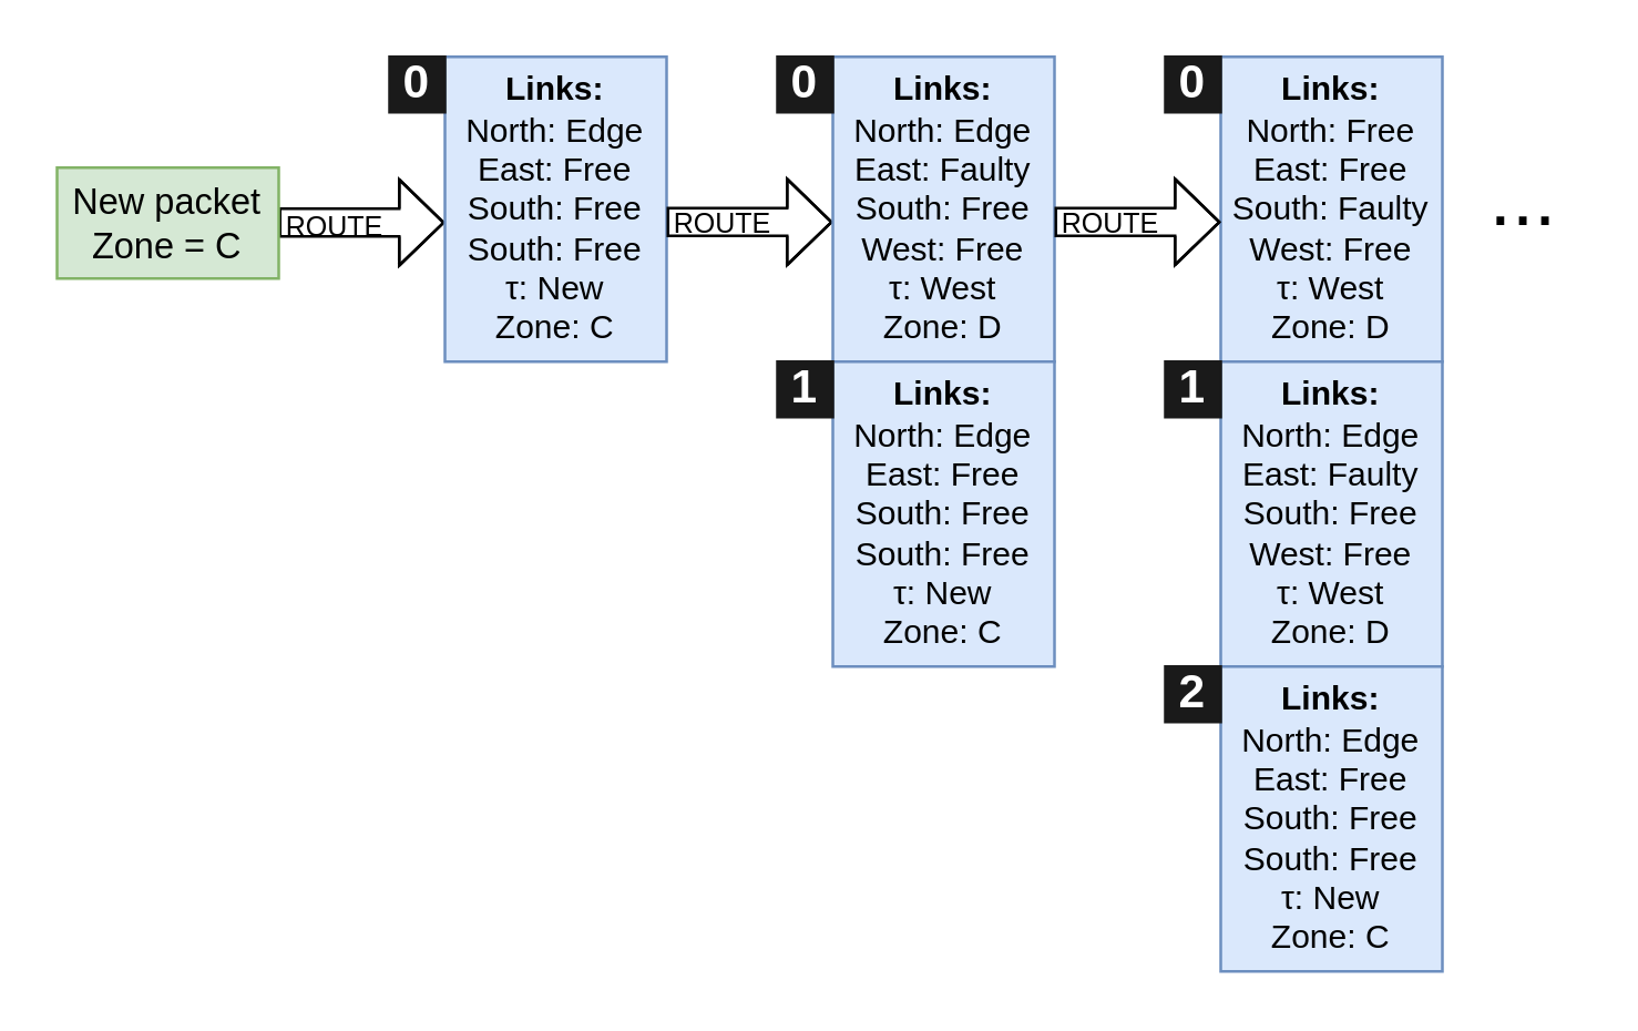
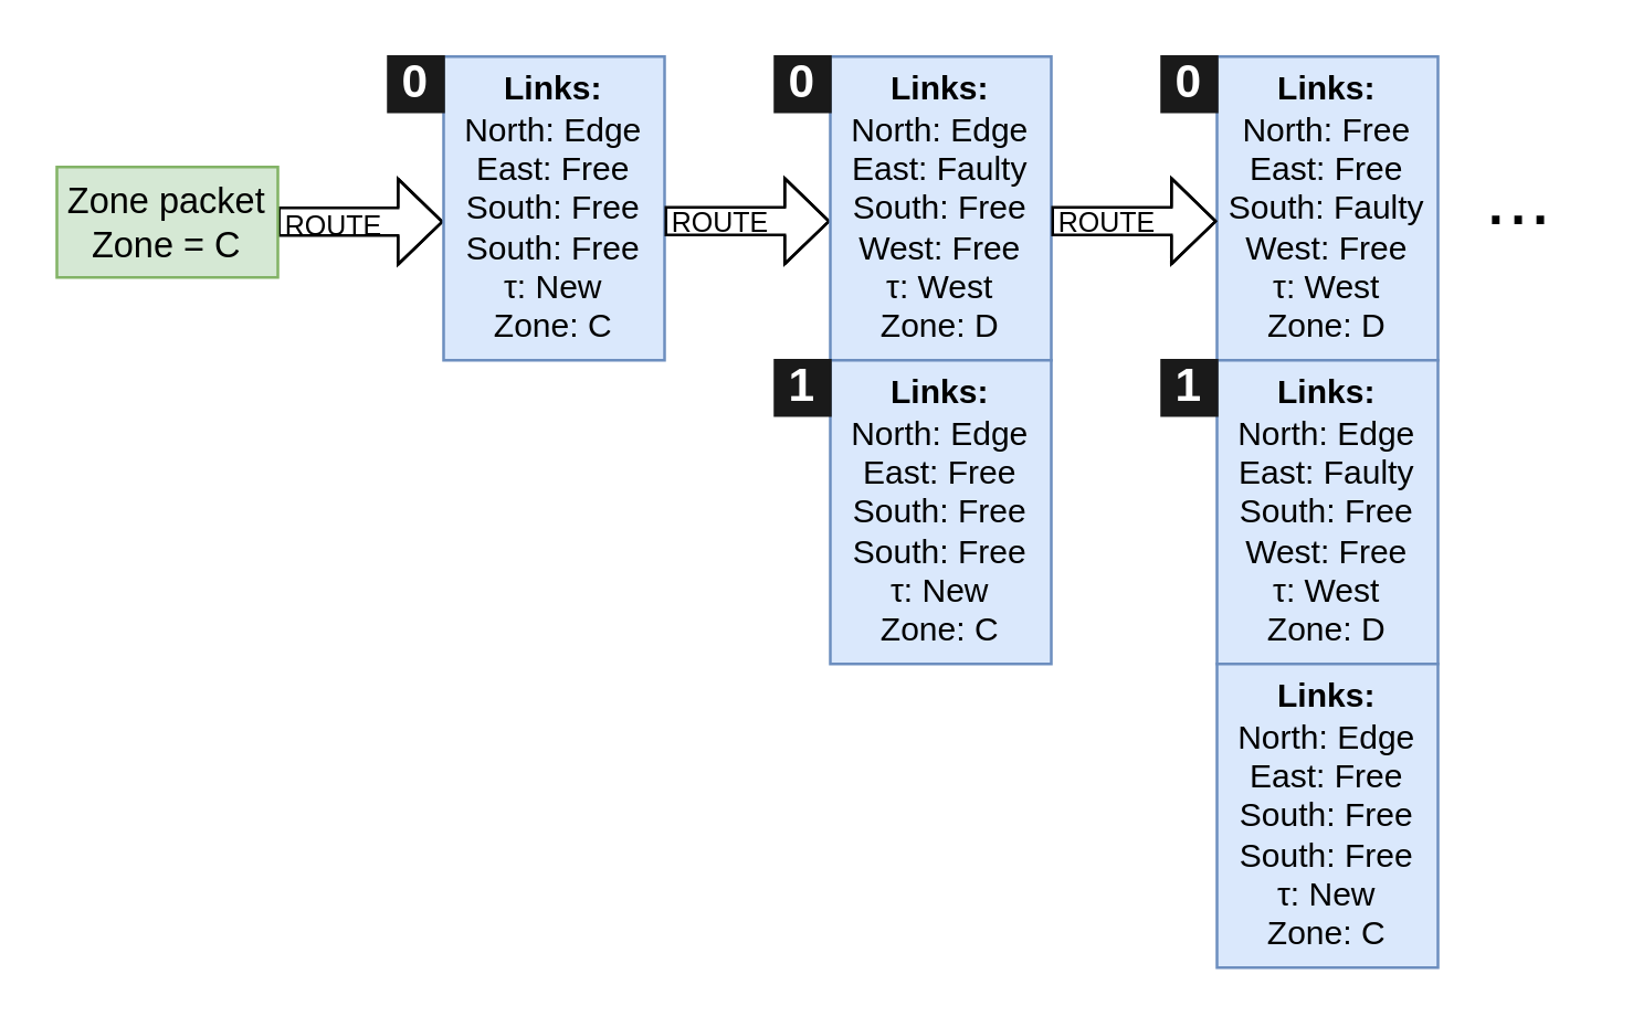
  <mxCell id="0" />
  <mxCell id="1" parent="0" />
  <mxCell id="2" style="edgeStyle=orthogonalEdgeStyle;rounded=0;orthogonalLoop=1;jettySize=auto;html=1;exitX=1;exitY=0.5;exitDx=0;exitDy=0;entryX=0;entryY=0.5;entryDx=0;entryDy=0;fontSize=13;shape=flexArrow;strokeWidth=1;endSize=5;" edge="1" parent="1"><mxGeometry relative="1" as="geometry"><mxPoint x="100" y="79.81" as="sourcePoint" /><mxPoint x="160" y="79.81" as="targetPoint" /><Array as="points"><mxPoint x="140" y="79.81" /><mxPoint x="140" y="79.81" /></Array></mxGeometry></mxCell>
  <mxCell id="3" value="ROUTE" style="edgeLabel;html=1;align=center;verticalAlign=middle;resizable=0;points=[];fontSize=10;labelBackgroundColor=none;" vertex="1" connectable="0" parent="2"><mxGeometry x="-0.36" y="-6" relative="1" as="geometry"><mxPoint x="0.83" y="-5.8" as="offset" /></mxGeometry></mxCell>
- <mxCell id="4" value="New packet&lt;br style=&quot;font-size: 13px&quot;&gt;Zone = C" style="rounded=0;whiteSpace=wrap;html=1;fillColor=#d5e8d4;strokeColor=#82b366;fontSize=13;" vertex="1" parent="1"><mxGeometry x="20" y="60" width="80" height="40" as="geometry" /></mxCell>
+ <mxCell id="4" value="Zone packet&lt;br style=&quot;font-size: 13px&quot;&gt;Zone = C" style="rounded=0;whiteSpace=wrap;html=1;fillColor=#d5e8d4;strokeColor=#82b366;fontSize=13;" vertex="1" parent="1"><mxGeometry x="20" y="60" width="80" height="40" as="geometry" /></mxCell>
  <mxCell id="5" value="&lt;b&gt;Links:&lt;br&gt;&lt;/b&gt;North: Edge&lt;br&gt;East: Free&lt;br&gt;South: Free&lt;br&gt;South: Free&lt;br&gt;τ: New&lt;br&gt;Zone: C" style="rounded=0;whiteSpace=wrap;html=1;fillColor=#dae8fc;strokeColor=#6c8ebf;" vertex="1" parent="1"><mxGeometry x="160" y="20" width="80" height="110" as="geometry" /></mxCell>
  <mxCell id="6" value="0" style="whiteSpace=wrap;html=1;aspect=fixed;fontSize=17;fillColor=#1A1A1A;strokeColor=#1A1A1A;fontColor=#ffffff;fontStyle=1;horizontal=1;" vertex="1" parent="1"><mxGeometry x="140" y="20" width="20" height="20" as="geometry" /></mxCell>
  <mxCell id="7" style="edgeStyle=orthogonalEdgeStyle;rounded=0;orthogonalLoop=1;jettySize=auto;html=1;exitX=1;exitY=0.5;exitDx=0;exitDy=0;entryX=0;entryY=0.5;entryDx=0;entryDy=0;fontSize=13;shape=flexArrow;strokeWidth=1;endSize=5;" edge="1" parent="1"><mxGeometry relative="1" as="geometry"><mxPoint x="240" y="79.61" as="sourcePoint" /><mxPoint x="300" y="79.61" as="targetPoint" /><Array as="points"><mxPoint x="280" y="79.61" /><mxPoint x="280" y="79.61" /></Array></mxGeometry></mxCell>
  <mxCell id="8" value="ROUTE" style="edgeLabel;html=1;align=center;verticalAlign=middle;resizable=0;points=[];fontSize=10;labelBackgroundColor=none;" vertex="1" connectable="0" parent="7"><mxGeometry x="-0.36" y="-6" relative="1" as="geometry"><mxPoint x="0.83" y="-5.8" as="offset" /></mxGeometry></mxCell>
  <mxCell id="9" value="&lt;b&gt;Links:&lt;br&gt;&lt;/b&gt;North: Edge&lt;br&gt;East: Faulty&lt;br&gt;South: Free&lt;br&gt;West: Free&lt;br&gt;τ: West&lt;br&gt;Zone: D" style="rounded=0;whiteSpace=wrap;html=1;fillColor=#dae8fc;strokeColor=#6c8ebf;" vertex="1" parent="1"><mxGeometry x="300" y="20" width="80" height="110" as="geometry" /></mxCell>
  <mxCell id="10" value="0" style="whiteSpace=wrap;html=1;aspect=fixed;fontSize=17;fillColor=#1A1A1A;strokeColor=#1A1A1A;fontColor=#ffffff;fontStyle=1;horizontal=1;" vertex="1" parent="1"><mxGeometry x="280" y="20" width="20" height="20" as="geometry" /></mxCell>
  <mxCell id="11" value="&lt;b&gt;Links:&lt;br&gt;&lt;/b&gt;North: Free&lt;br&gt;East: Free&lt;br&gt;South: Faulty&lt;br&gt;West: Free&lt;br&gt;τ: West&lt;br&gt;Zone: D" style="rounded=0;whiteSpace=wrap;html=1;fillColor=#dae8fc;strokeColor=#6c8ebf;" vertex="1" parent="1"><mxGeometry x="440" y="20" width="80" height="110" as="geometry" /></mxCell>
  <mxCell id="12" value="0" style="whiteSpace=wrap;html=1;aspect=fixed;fontSize=17;fillColor=#1A1A1A;strokeColor=#1A1A1A;fontColor=#ffffff;fontStyle=1;horizontal=1;" vertex="1" parent="1"><mxGeometry x="420" y="20" width="20" height="20" as="geometry" /></mxCell>
  <mxCell id="13" value="&lt;b&gt;Links:&lt;br&gt;&lt;/b&gt;North: Edge&lt;br&gt;East: Free&lt;br&gt;South: Free&lt;br&gt;South: Free&lt;br&gt;τ: New&lt;br&gt;Zone: C" style="rounded=0;whiteSpace=wrap;html=1;fillColor=#dae8fc;strokeColor=#6c8ebf;" vertex="1" parent="1"><mxGeometry x="300" y="130" width="80" height="110" as="geometry" /></mxCell>
  <mxCell id="14" value="1" style="whiteSpace=wrap;html=1;aspect=fixed;fontSize=17;fillColor=#1A1A1A;strokeColor=#1A1A1A;fontColor=#ffffff;fontStyle=1;horizontal=1;" vertex="1" parent="1"><mxGeometry x="280" y="130" width="20" height="20" as="geometry" /></mxCell>
  <mxCell id="15" value="&lt;b&gt;Links:&lt;br&gt;&lt;/b&gt;North: Edge&lt;br&gt;East: Faulty&lt;br&gt;South: Free&lt;br&gt;West: Free&lt;br&gt;τ: West&lt;br&gt;Zone: D" style="rounded=0;whiteSpace=wrap;html=1;fillColor=#dae8fc;strokeColor=#6c8ebf;" vertex="1" parent="1"><mxGeometry x="440" y="130" width="80" height="110" as="geometry" /></mxCell>
  <mxCell id="16" value="1" style="whiteSpace=wrap;html=1;aspect=fixed;fontSize=17;fillColor=#1A1A1A;strokeColor=#1A1A1A;fontColor=#ffffff;fontStyle=1;horizontal=1;" vertex="1" parent="1"><mxGeometry x="420" y="130" width="20" height="20" as="geometry" /></mxCell>
  <mxCell id="17" value="&lt;b&gt;Links:&lt;br&gt;&lt;/b&gt;North: Edge&lt;br&gt;East: Free&lt;br&gt;South: Free&lt;br&gt;South: Free&lt;br&gt;τ: New&lt;br&gt;Zone: C" style="rounded=0;whiteSpace=wrap;html=1;fillColor=#dae8fc;strokeColor=#6c8ebf;" vertex="1" parent="1"><mxGeometry x="440" y="240" width="80" height="110" as="geometry" /></mxCell>
- <mxCell id="18" value="2" style="whiteSpace=wrap;html=1;aspect=fixed;fontSize=17;fillColor=#1A1A1A;strokeColor=#1A1A1A;fontColor=#ffffff;fontStyle=1;horizontal=1;" vertex="1" parent="1"><mxGeometry x="420" y="240" width="20" height="20" as="geometry" /></mxCell>
  <mxCell id="19" style="edgeStyle=orthogonalEdgeStyle;rounded=0;orthogonalLoop=1;jettySize=auto;html=1;exitX=1;exitY=0.5;exitDx=0;exitDy=0;entryX=0;entryY=0.5;entryDx=0;entryDy=0;fontSize=13;shape=flexArrow;strokeWidth=1;endSize=5;" edge="1" parent="1"><mxGeometry relative="1" as="geometry"><mxPoint x="380" y="79.61" as="sourcePoint" /><mxPoint x="440" y="79.61" as="targetPoint" /><Array as="points"><mxPoint x="420" y="79.61" /><mxPoint x="420" y="79.61" /></Array></mxGeometry></mxCell>
  <mxCell id="20" value="ROUTE" style="edgeLabel;html=1;align=center;verticalAlign=middle;resizable=0;points=[];fontSize=10;labelBackgroundColor=none;" vertex="1" connectable="0" parent="19"><mxGeometry x="-0.36" y="-6" relative="1" as="geometry"><mxPoint x="0.83" y="-5.8" as="offset" /></mxGeometry></mxCell>
  <mxCell id="21" value="..." style="text;html=1;align=center;verticalAlign=middle;resizable=0;points=[];autosize=1;fontSize=29;" vertex="1" parent="1"><mxGeometry x="529" y="51" width="40" height="40" as="geometry" /></mxCell>
